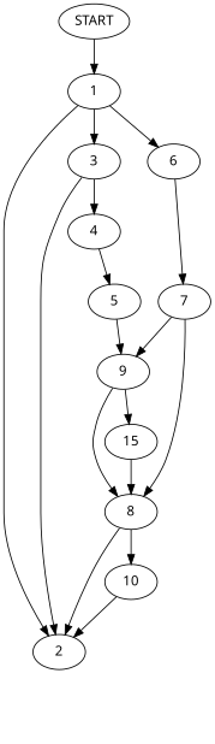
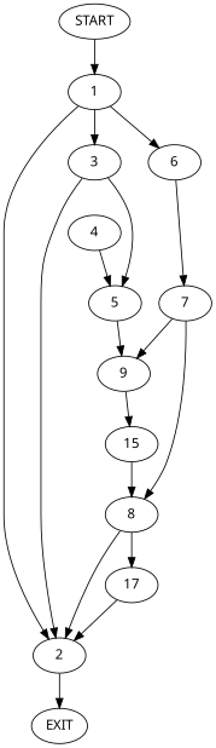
  digraph {
    fontname="Noto Sans"
    node [fontname="Noto Sans"]
    edge [fontname="Noto Sans"]
    n1 [label=START]
    1
    2
    3
    6
+   n6 [label=EXIT]
    4
    5
    9
    7
    8
-   10
+   10 [label=17]
    n13 [label=15]
    n1 -> 1
    1 -> 2
    1 -> 3
    1 -> 6
+   2 -> n6
    3 -> 2
-   3 -> 4
+   3 -> 5
    6 -> 7
    4 -> 5
    5 -> 9
-   9 -> 8
    9 -> n13
    7 -> 9
    7 -> 8
    8 -> 2
    8 -> 10
    10 -> 2
    n13 -> 8
  }
